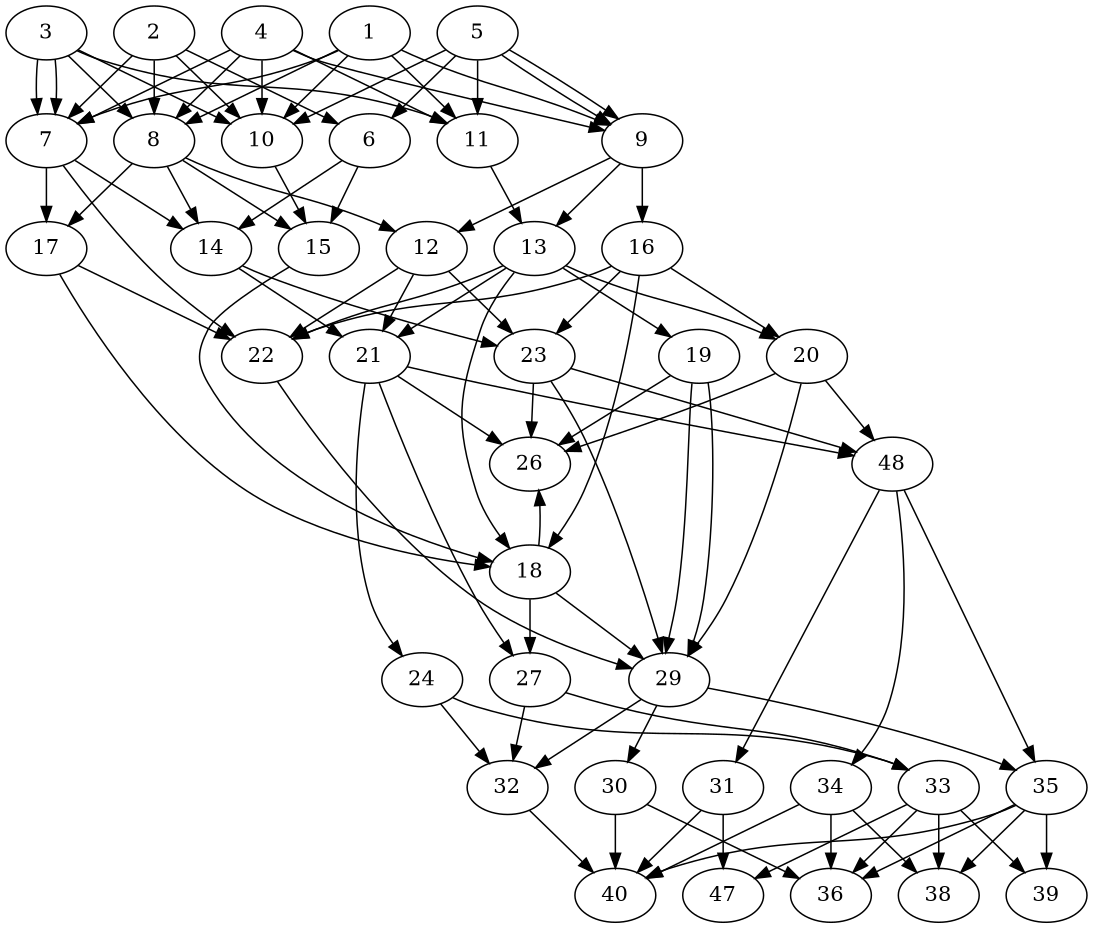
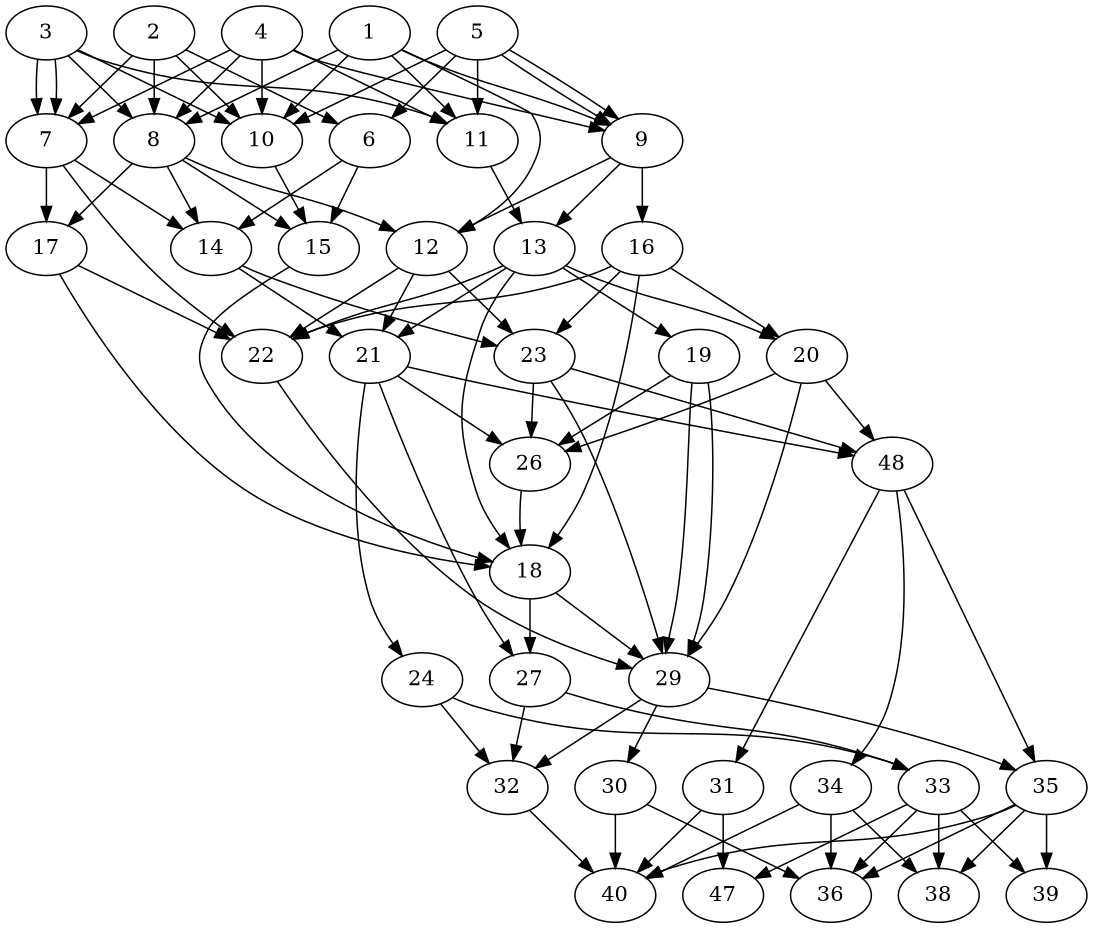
  digraph {
    node [alpha=0.17]
    1 [alpha=0.19 expect_size=19683328]
    7 [alpha=0.14 expect_size=31157248]
    8 [alpha=0.06 expect_size=26588160]
    9 [expect_size=44406784]
    10 [alpha=0.16 expect_size=44240896]
    11 [alpha=0.14 expect_size=11922432]
    14 [alpha=0.10 expect_size=37950464]
    17 [alpha=0.11 expect_size=48923648]
    22 [alpha=0.11 expect_size=16096256]
    15 [alpha=0.03 expect_size=45413376]
    12 [alpha=0.19 expect_size=9196544]
    13 [alpha=0.11 expect_size=36441088]
    16 [alpha=0.10 expect_size=47551488]
    21 [alpha=0.00 expect_size=31035392]
    23 [alpha=0.15 expect_size=13963264]
    18 [expect_size=34319360]
    19 [alpha=0.16 expect_size=47544320]
    20 [alpha=0.05 expect_size=39920640]
    2 [alpha=0.12 expect_size=40322048]
    6 [alpha=0.01 expect_size=9655296]
    3 [alpha=0.01 expect_size=38684672]
    4 [alpha=0.03 expect_size=37513216]
    5 [alpha=0.01 expect_size=42183680]
    26 [alpha=0.02 expect_size=23464960]
    27 [alpha=0.09 expect_size=47866880]
    n26 [alpha=0.05 expect_size=26462208 label=48]
    24 [alpha=0.13 expect_size=40161280]
    29 [expect_size=19023872]
    32 [alpha=0.10 expect_size=22273024]
    33 [expect_size=47324160]
    35 [alpha=0.14 expect_size=19109888]
    34 [expect_size=35513344]
    31 [expect_size=21287936]
    30 [alpha=0.05 expect_size=9289728]
    40 [alpha=0.13 expect_size=17375232]
    36 [alpha=0.10 expect_size=35056640]
    n37 [alpha=0.04 expect_size=40580096 label=47]
    38 [alpha=0.10 expect_size=14409728]
    39 [alpha=0.14 expect_size=25076736]
-   1 -> 7
+   1 -> 12
    1 -> 8
    1 -> 9
    1 -> 10
    1 -> 11
    7 -> 14
    7 -> 17
    7 -> 22
    8 -> 14
    8 -> 17
    8 -> 15
    8 -> 12
    9 -> 12
    9 -> 13
    9 -> 16
    10 -> 15
    11 -> 13
    14 -> 21
    14 -> 23
    17 -> 22
    17 -> 18
    22 -> 29
    15 -> 18
    12 -> 22
    12 -> 21
    12 -> 23
    13 -> 22
    13 -> 21
    13 -> 18
    13 -> 19
    13 -> 20
    16 -> 22
    16 -> 23
    16 -> 18
    16 -> 20
    21 -> 26
    21 -> 27
    21 -> n26
    21 -> 24
    23 -> 26
    23 -> n26
    23 -> 29
-   18 -> 26
+   26 -> 18
    18 -> 27
    18 -> 29
    19 -> 26
    19 -> 29
    19 -> 29
    20 -> 26
    20 -> n26
    20 -> 29
    2 -> 7
    2 -> 8
    2 -> 10
    2 -> 6
    6 -> 14
    6 -> 15
    3 -> 7
    3 -> 7
    3 -> 8
    3 -> 10
    3 -> 11
    4 -> 7
    4 -> 8
    4 -> 9
    4 -> 10
    4 -> 11
    5 -> 9
    5 -> 9
    5 -> 10
    5 -> 11
    5 -> 6
    27 -> 32
    27 -> 33
    n26 -> 35
    n26 -> 34
    n26 -> 31
    24 -> 32
    24 -> 33
    29 -> 32
    29 -> 35
    29 -> 30
    32 -> 40
    33 -> 36
    33 -> n37
    33 -> 38
    33 -> 39
    35 -> 40
    35 -> 36
    35 -> 38
    35 -> 39
    34 -> 40
    34 -> 36
    34 -> 38
    31 -> 40
    31 -> n37
    30 -> 40
    30 -> 36
  }
